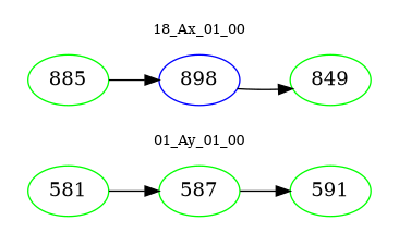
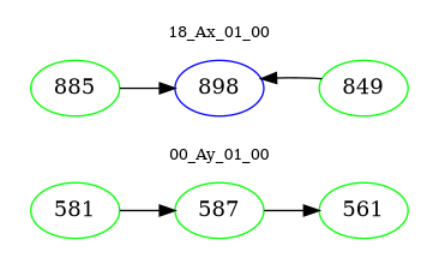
  digraph {
    rankdir=LR
    node [color=green]
    edge [color=black]
    n1 [label=581]
    n2 [label=587]
-   n3 [label=591]
+   n3 [label=561]
    n4 [label=885]
    n5 [color=blue label=898]
    n6 [label=849]
    subgraph cluster_1 {
      color=white
      fontsize=10
-     label="01_Ay_01_00"
+     label="00_Ay_01_00"
      n1
      n2
      n3
    }
    subgraph cluster_2 {
      color=white
      fontsize=10
      label="18_Ax_01_00"
      n4
      n5
      n6
    }
    n1 -> n2
    n2 -> n3
    n4 -> n5
-   n5 -> n6
+   n6 -> n5
  }
